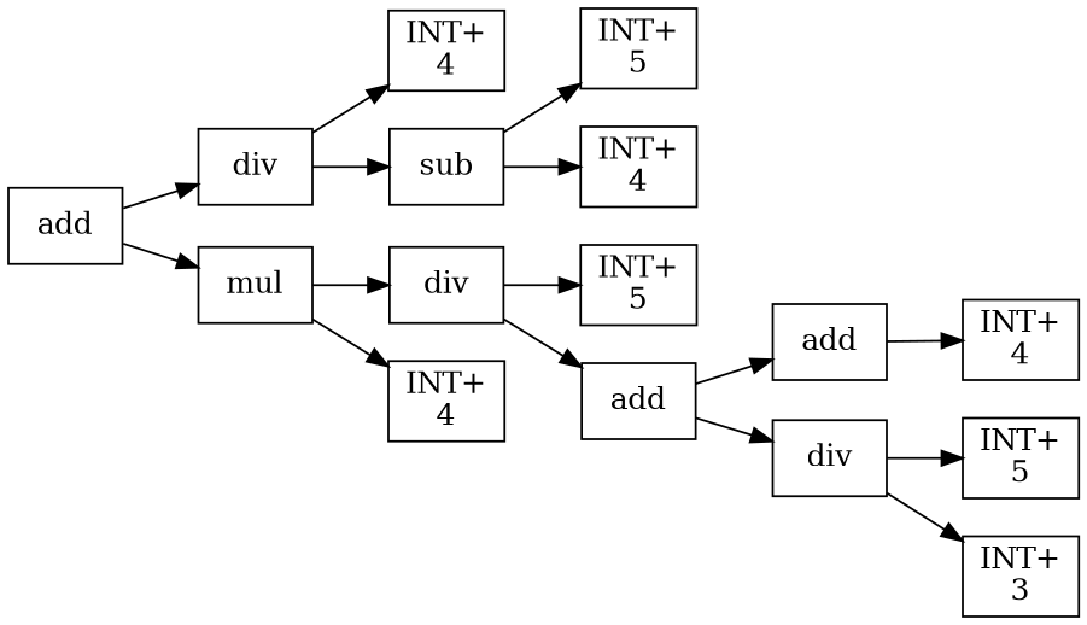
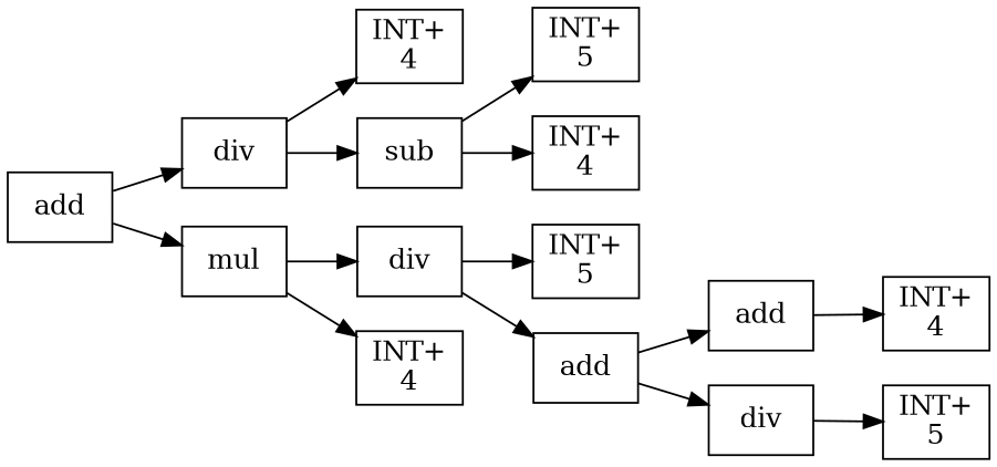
  digraph {
    rankdir=LR
    node [shape=box]
    n1 [label=add]
    n2 [label=div]
    n3 [label=mul]
    n4 [label="INT+\n4"]
    n5 [label=sub]
    n6 [label=div]
    n7 [label="INT+\n4"]
    n8 [label="INT+\n5"]
    n9 [label="INT+\n4"]
    n10 [label="INT+\n5"]
    n11 [label=add]
    n12 [label=add]
    n13 [label=div]
    n14 [label="INT+\n4"]
    n15 [label="INT+\n5"]
-   n16 [label="INT+\n3"]
    n1 -> n2
    n1 -> n3
    n2 -> n4
    n2 -> n5
    n3 -> n6
    n3 -> n7
    n5 -> n8
    n5 -> n9
    n6 -> n10
    n6 -> n11
    n11 -> n12
    n11 -> n13
    n12 -> n14
    n13 -> n15
-   n13 -> n16
  }
